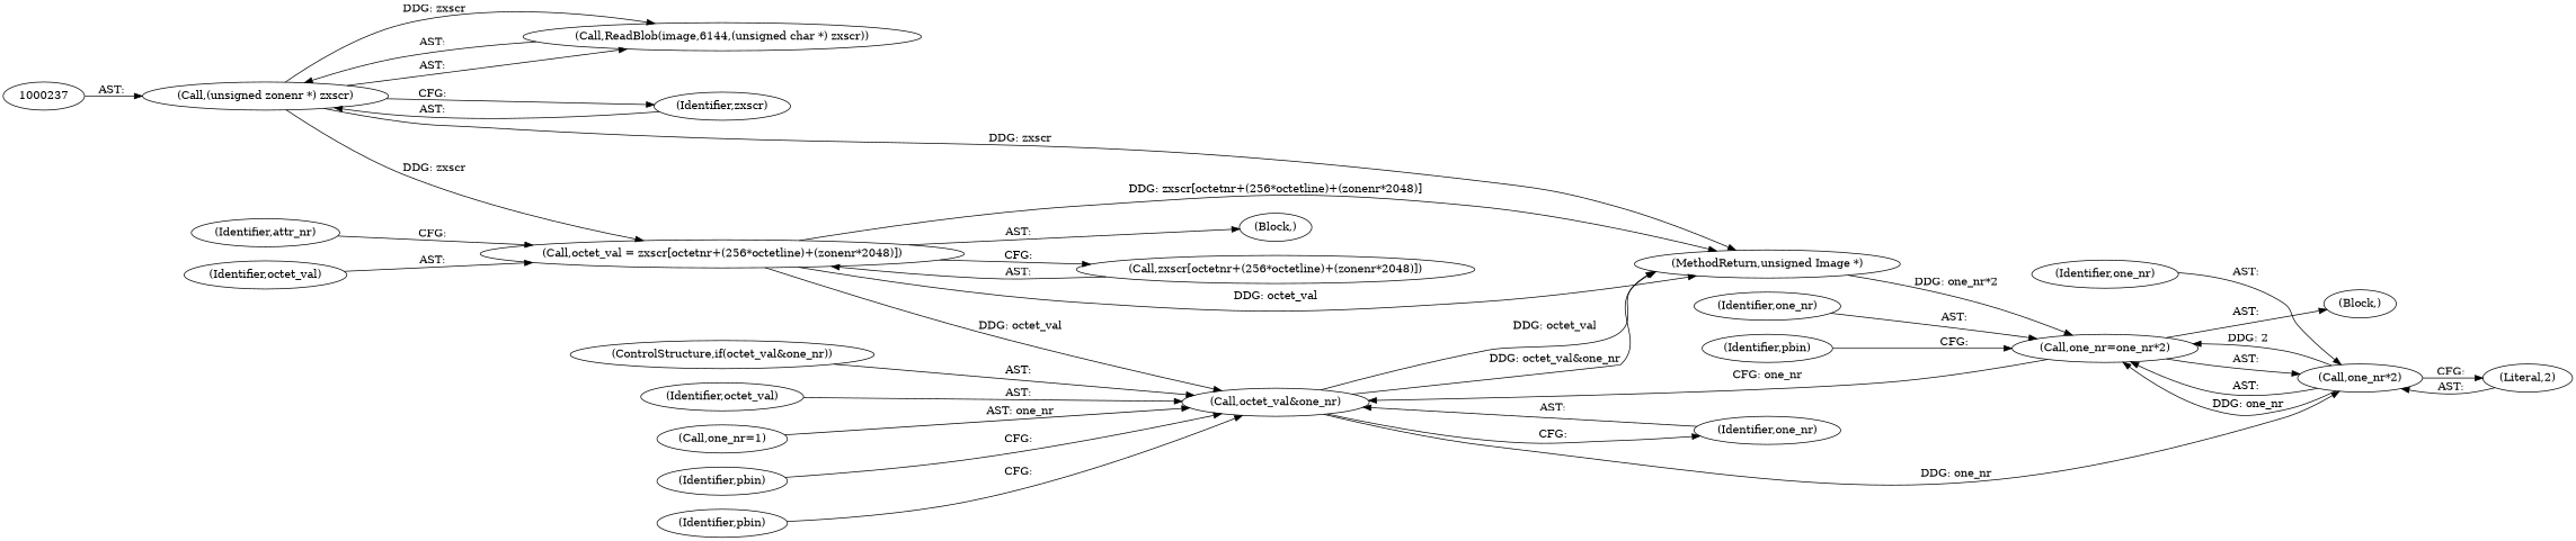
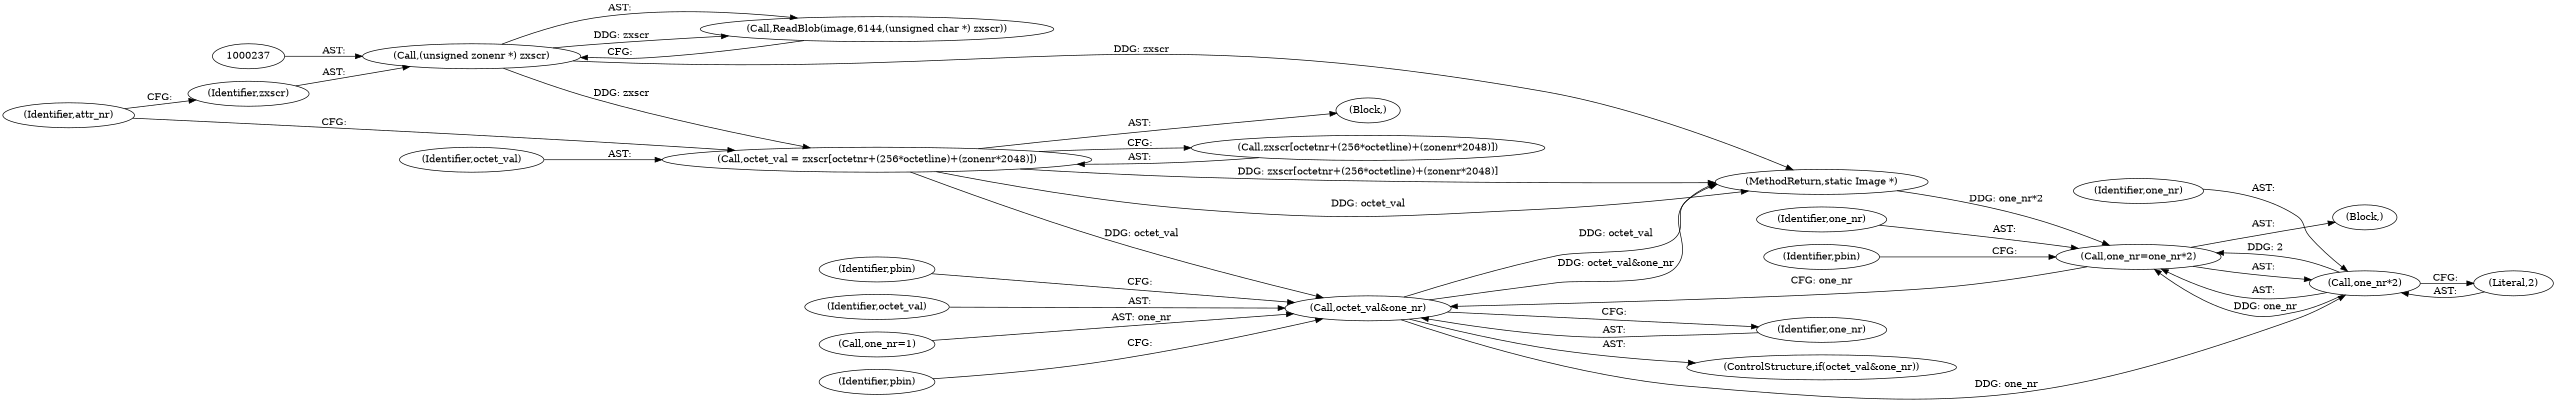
  digraph {
    rankdir=LR
    n1 [label="(Call,octet_val = zxscr[octetnr+(256*octetline)+(zonenr*2048)])"]
    n2 [label="(Call,octet_val&one_nr)"]
    n3 [label="(Call,zxscr[octetnr+(256*octetline)+(zonenr*2048)])"]
    n4 [label="(Block,)"]
-   n5 [label="(MethodReturn,unsigned Image *)"]
+   n5 [label="(MethodReturn,static Image *)"]
    n6 [label="(Call,one_nr*2)"]
    n7 [label="(Identifier,one_nr)"]
    n8 [label="(ControlStructure,if(octet_val&one_nr))"]
    n9 [label="(Call,one_nr=one_nr*2)"]
    n10 [label="(Call,(unsigned zonenr *) zxscr)"]
    n11 [label="(Identifier,zxscr)"]
    n12 [label="(Call,ReadBlob(image,6144,(unsigned char *) zxscr))"]
    n13 [label="(Literal,2)"]
    n14 [label="(Block,)"]
    n15 [label="(Identifier,octet_val)"]
    n16 [label="(Identifier,one_nr)"]
    n17 [label="(Identifier,pbin)"]
    n18 [label="(Identifier,attr_nr)"]
    n19 [label="(Call,one_nr=1)"]
    n20 [label="(Identifier,octet_val)"]
    n21 [label="(Identifier,pbin)"]
    n22 [label="(Identifier,one_nr)"]
    n23 [label="(Identifier,pbin)"]
    n24 [label=1000237]
    n1 -> n2 [label="DDG: octet_val"]
    n1 -> n3 [label="CFG: "]
    n1 -> n4 [label="AST: "]
    n1 -> n5 [label="DDG: octet_val"]
    n1 -> n5 [label="DDG: zxscr[octetnr+(256*octetline)+(zonenr*2048)]"]
    n2 -> n5 [label="DDG: octet_val"]
    n2 -> n5 [label="DDG: octet_val&one_nr"]
    n2 -> n6 [label="DDG: one_nr"]
    n2 -> n7 [label="CFG: "]
-   n8 -> n2 [label="AST: "]
+   n2 -> n8 [label="AST: "]
    n3 -> n1 [label="AST: "]
    n5 -> n9 [label="DDG: one_nr*2"]
    n6 -> n9 [label="AST: "]
    n6 -> n9 [label="DDG: one_nr"]
    n6 -> n9 [label="DDG: 2"]
    n6 -> n13 [label="CFG: "]
    n7 -> n2 [label="AST: "]
    n9 -> n2 [label="CFG: one_nr"]
    n9 -> n6 [label="AST: "]
    n9 -> n14 [label="AST: "]
    n10 -> n1 [label="DDG: zxscr"]
    n10 -> n5 [label="DDG: zxscr"]
-   n10 -> n11 [label="CFG: "]
+   n18 -> n11 [label="CFG: "]
    n10 -> n12 [label="AST: "]
    n10 -> n12 [label="DDG: zxscr"]
    n11 -> n10 [label="AST: "]
-   n12 -> n10 [label="AST: "]
+   n12 -> n10 [label="CFG: "]
    n13 -> n6 [label="AST: "]
    n15 -> n2 [label="AST: "]
    n16 -> n9 [label="AST: "]
    n17 -> n9 [label="CFG: "]
    n18 -> n1 [label="CFG: "]
    n19 -> n2 [label="AST: one_nr"]
    n20 -> n1 [label="AST: "]
    n21 -> n2 [label="CFG: "]
    n22 -> n6 [label="AST: "]
    n23 -> n2 [label="CFG: "]
    n24 -> n10 [label="AST: "]
  }
